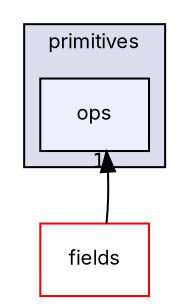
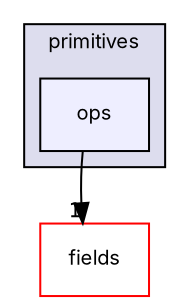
  digraph {
    compound=true
    fontname=Inter
    node [fontname=Inter fontsize=10 shape=box]
    n1 [fillcolor="#eeeeff" label=ops pencolor=black style=filled]
    n2 [color=red label=fields]
    subgraph cluster_1 {
      bgcolor="#ddddee"
      fontsize=10
      label=primitives
      pencolor=black
      n1
    }
-   n2 -> n1 [headlabel=1 labeldistance=1.5 labelfontname=Helvetica labelfontsize=10 fontname=Inter]
+   n1 -> n2 [headlabel=1 labeldistance=1.5 labelfontname=Helvetica labelfontsize=10 fontname=Inter]
  }
